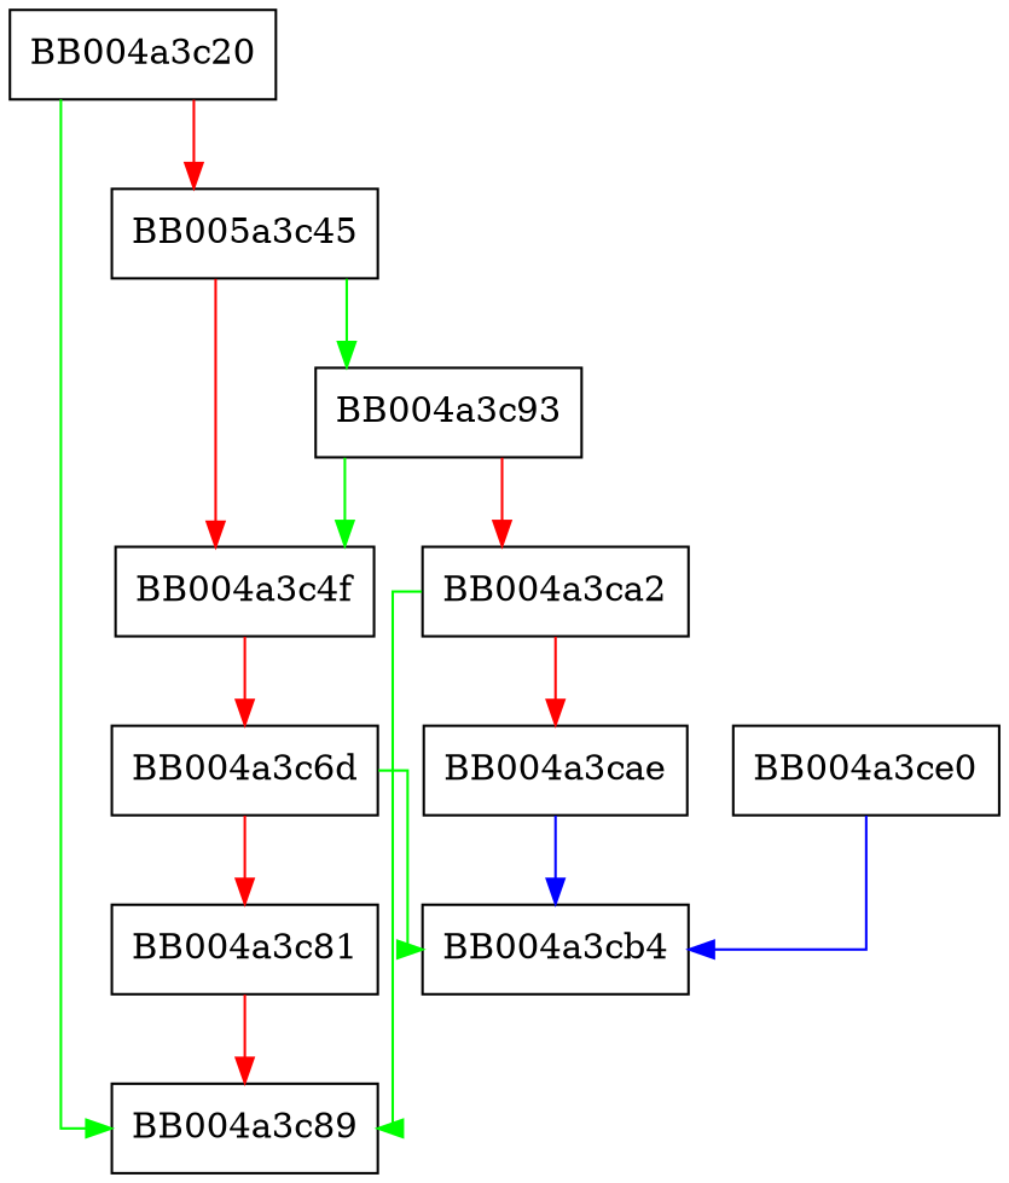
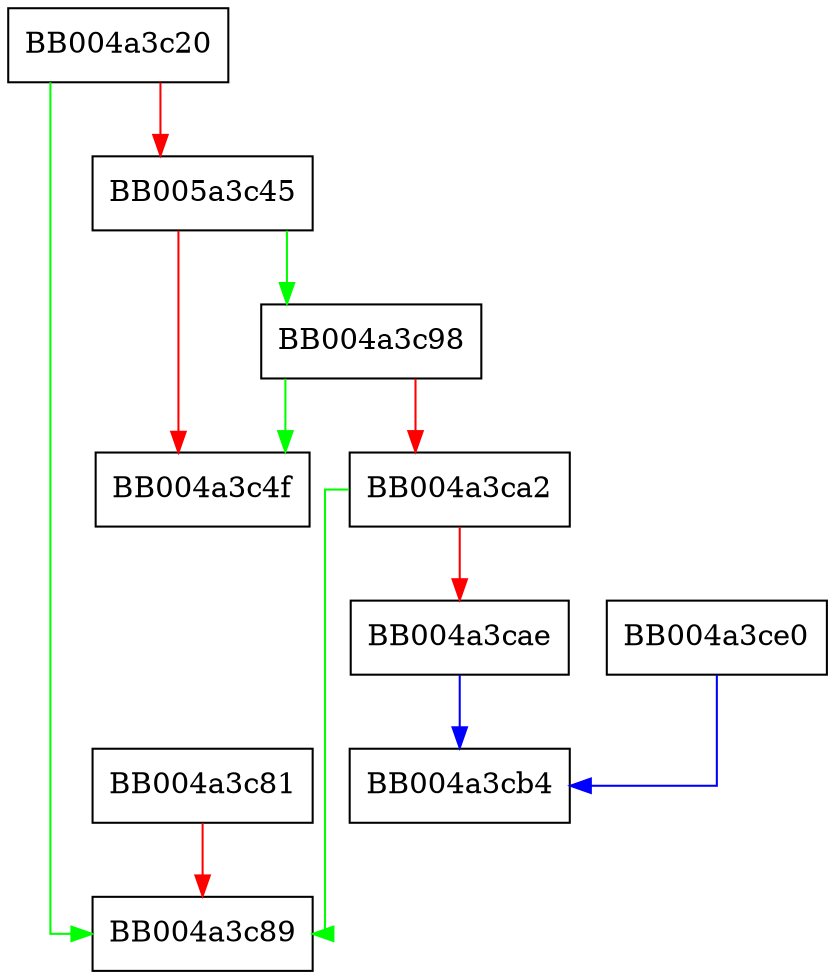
  digraph {
    splines=ortho
    node [shape=box]
    edge [color=red]
    BB004a3c20
    BB004a3c89
    n3 [label=BB005a3c45]
-   BB004a3c98 [label=BB004a3c93]
+   BB004a3c98
    BB004a3c4f
    BB004a3ca2
-   BB004a3c6d
    BB004a3cae
    BB004a3ce0
    BB004a3cb4
    BB004a3c81
    BB004a3c20 -> BB004a3c89 [color=green]
    BB004a3c20 -> n3
    n3 -> BB004a3c98 [color=green]
    n3 -> BB004a3c4f
    BB004a3c98 -> BB004a3c4f [color=green]
    BB004a3c98 -> BB004a3ca2
-   BB004a3c4f -> BB004a3c6d
    BB004a3ca2 -> BB004a3c89 [color=green]
    BB004a3ca2 -> BB004a3cae
-   BB004a3c6d -> BB004a3cb4 [color=green]
-   BB004a3c6d -> BB004a3c81
    BB004a3cae -> BB004a3cb4 [color=blue]
    BB004a3ce0 -> BB004a3cb4 [color=blue]
    BB004a3c81 -> BB004a3c89
  }
